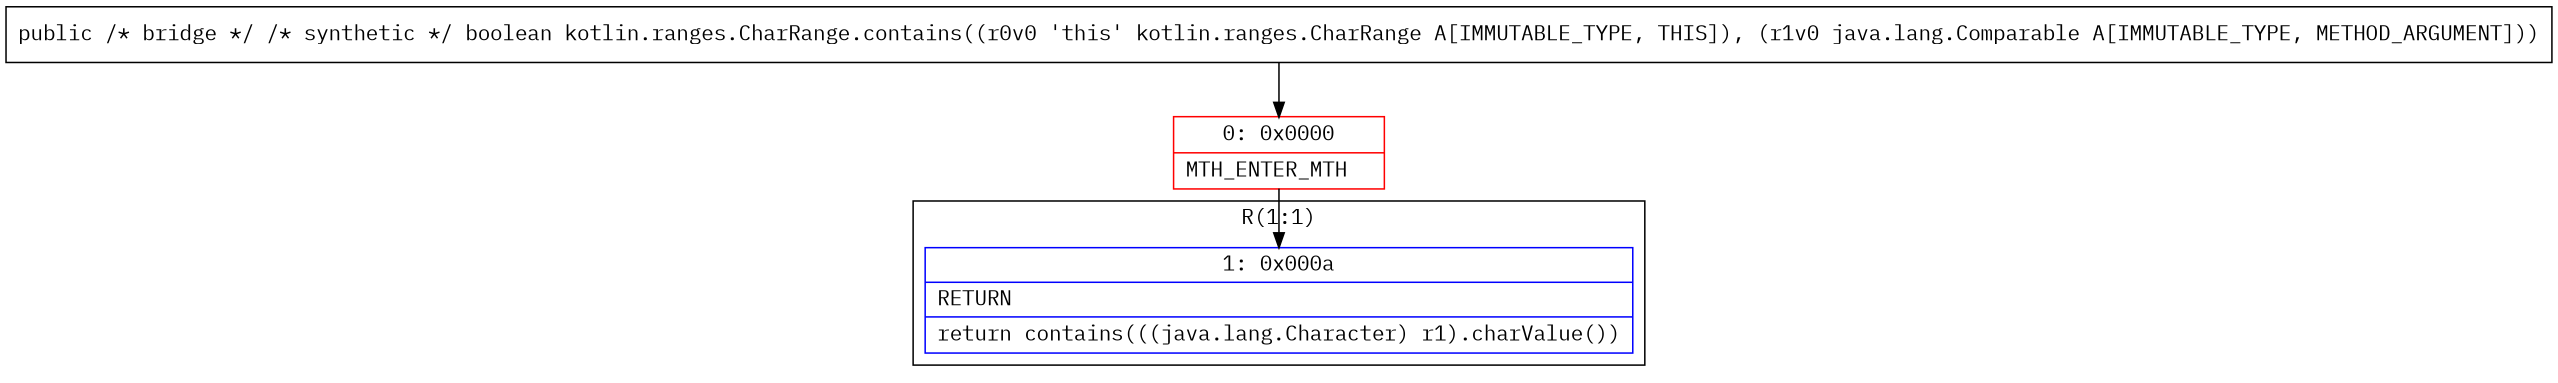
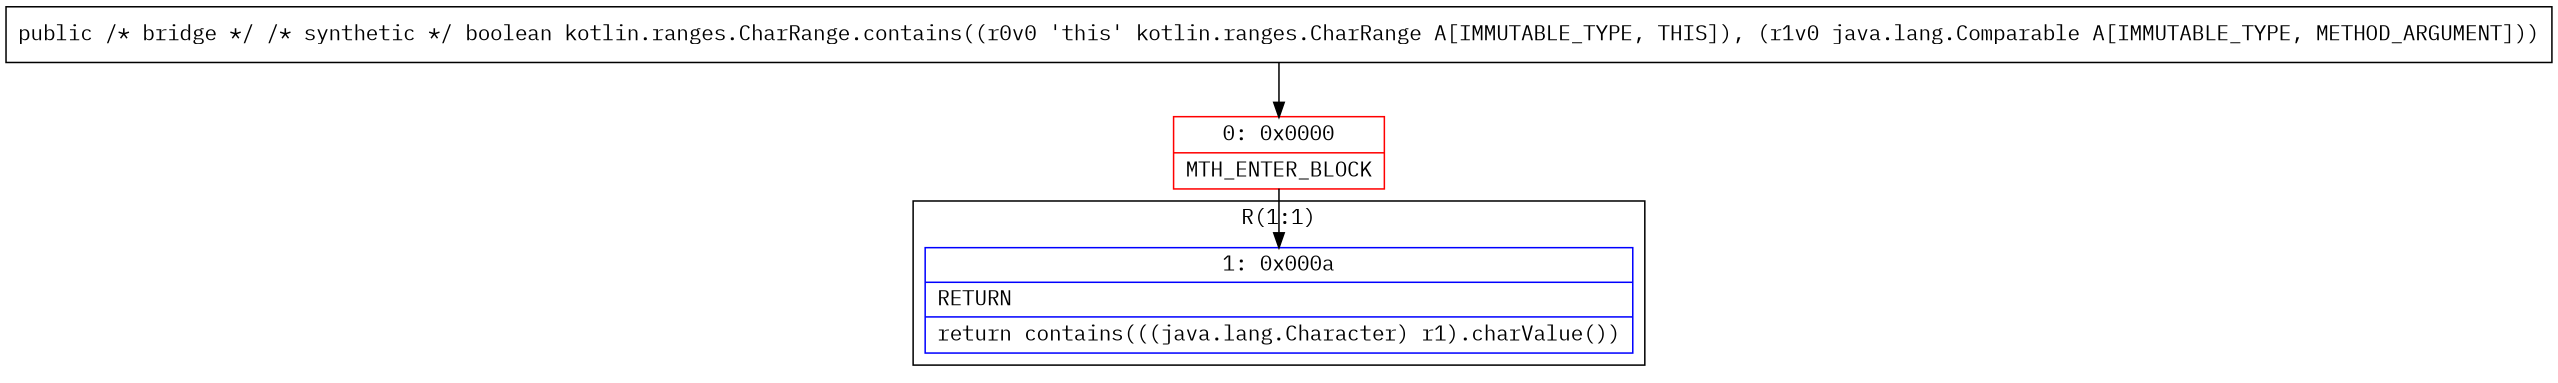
  digraph {
    fontname="IBM Plex Mono"
    node [shape=record fontname="IBM Plex Mono"]
    edge [fontname="IBM Plex Mono"]
    n1 [color=blue label="{1\:\ 0x000a|RETURN\l|return contains(((java.lang.Character) r1).charValue())\l}"]
-   n2 [color=red label="{0\:\ 0x0000|MTH_ENTER_MTH\l}"]
+   n2 [color=red label="{0\:\ 0x0000|MTH_ENTER_BLOCK\l}"]
    n3 [label="{public \/* bridge *\/ \/* synthetic *\/ boolean kotlin.ranges.CharRange.contains((r0v0 'this' kotlin.ranges.CharRange A[IMMUTABLE_TYPE, THIS]), (r1v0 java.lang.Comparable A[IMMUTABLE_TYPE, METHOD_ARGUMENT])) }"]
    subgraph cluster_1 {
      label="R(1:1)"
      n1
    }
    n2 -> n1
    n3 -> n2
  }
